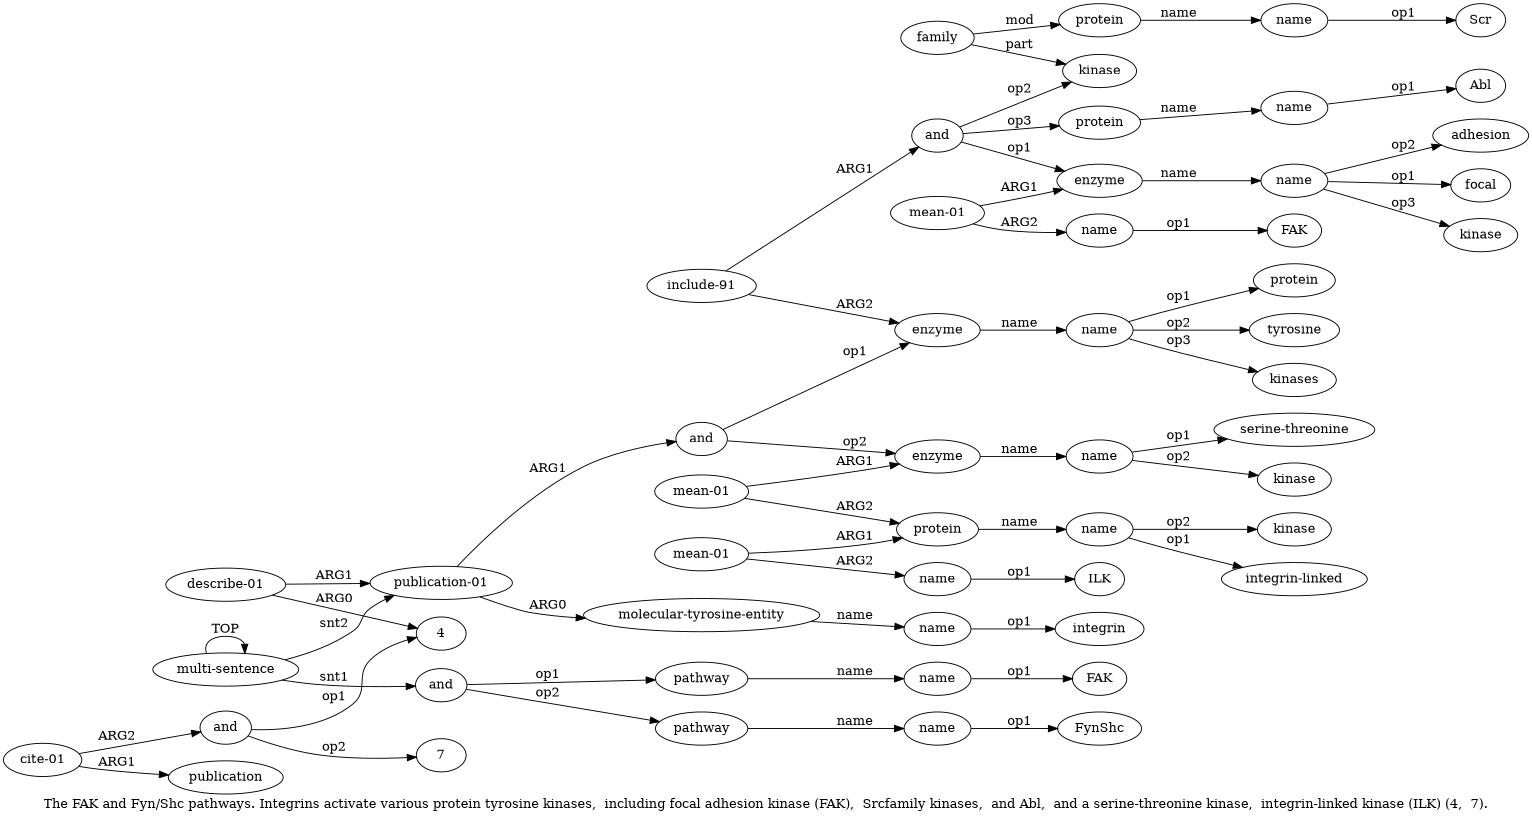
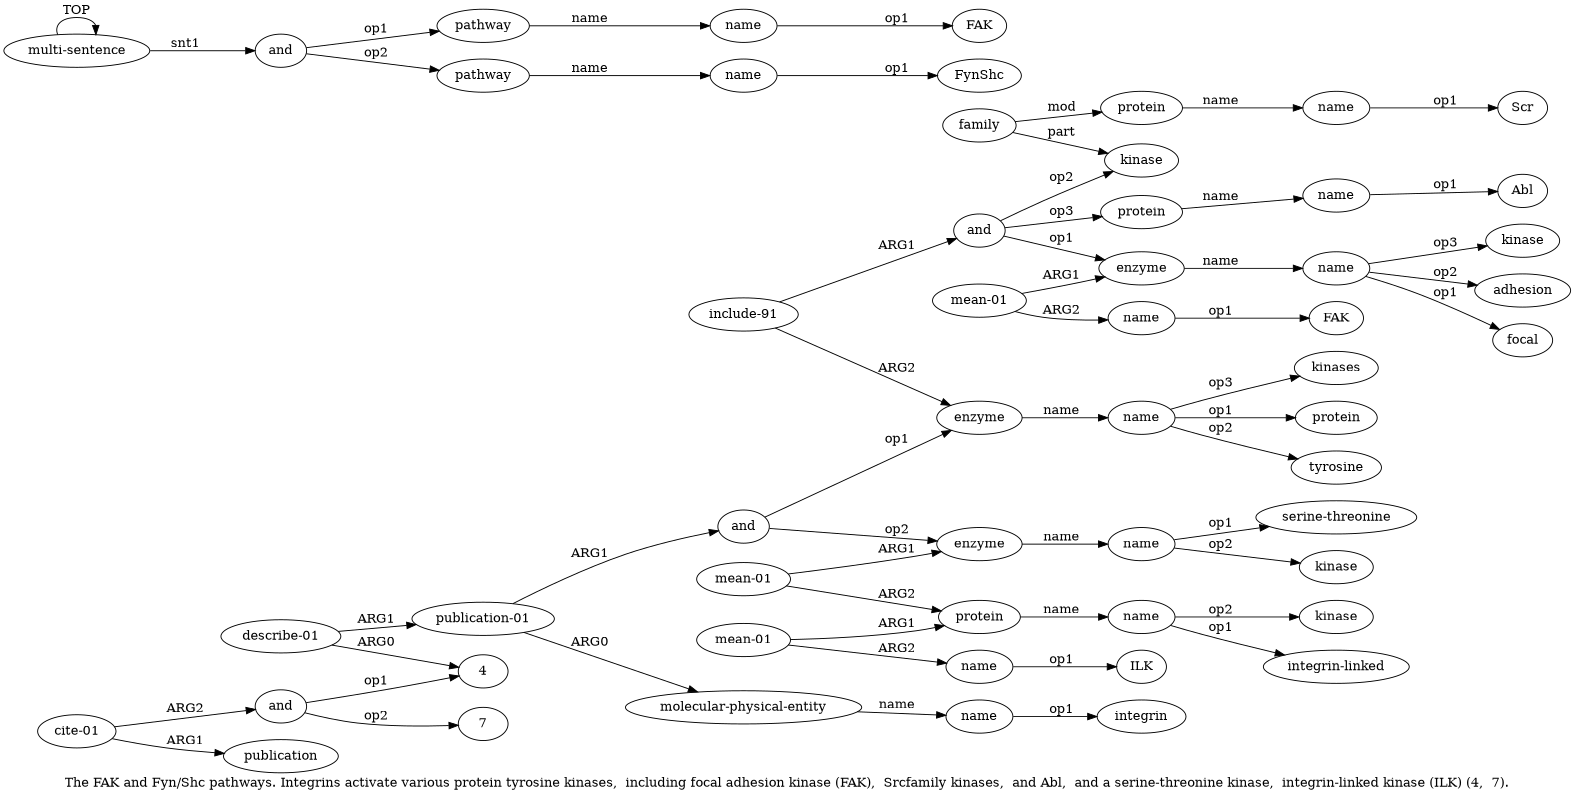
  digraph {
    label="The FAK and Fyn/Shc pathways. Integrins activate various protein tyrosine kinases,  including focal adhesion kinase (FAK),  Srcfamily kinases,  and Abl,  and a serine-threonine kinase,  integrin-linked kinase (ILK) (4,  7)."
    rankdir=LR
    node [color=black gold_ind=-1 gold_label=name test_ind=-1 test_label=name]
    edge [color=black gold_label=op1 test_label=op1]
    n1 [gold_ind=20 gold_label=protein label=protein test_ind=20 test_label=protein]
    n2 [gold_ind=21 label=name test_ind=21]
    n3 [gold_label=Scr label=Scr test_label=Scr]
    n4 [gold_ind=22 gold_label=protein label=protein test_ind=22 test_label=protein]
    n5 [gold_ind=23 label=name test_ind=23]
    n6 [gold_label=Abl label=Abl test_label=Abl]
    n7 [gold_ind=25 gold_label=enzyme label=enzyme test_ind=25 test_label=enzyme]
    n8 [gold_ind=26 label=name test_ind=26]
    n9 [gold_label="serine-threonine" label="serine-threonine" test_label="serine-threonine"]
    n10 [gold_label=kinase label=kinase test_label=kinase]
    n11 [gold_ind=27 gold_label="mean-01" label="mean-01" test_ind=27 test_label="mean-01"]
    n12 [gold_ind=28 gold_label=protein label=protein test_ind=28 test_label=protein]
    n13 [gold_ind=29 label=name test_ind=29]
    n14 [gold_label=kinase label=kinase test_label=kinase]
    n15 [gold_label="integrin-linked" label="integrin-linked" test_label="integrin-linked"]
    n16 [gold_ind=31 label=name test_ind=31]
    n17 [gold_label=ILK label=ILK test_label=ILK]
    n18 [gold_ind=30 gold_label="mean-01" label="mean-01" test_ind=30 test_label="mean-01"]
    n19 [gold_ind=33 gold_label=publication label=publication test_ind=33 test_label=publication]
    n20 [gold_label=FAK label=FAK test_label=FAK]
    n21 [gold_ind=35 gold_label=and label=and test_ind=35 test_label=and]
    n22 [gold_label=4 label=4 test_label=4]
    n23 [gold_label=7 label=7 test_label=7]
    n24 [gold_label=kinases label=kinases test_label=kinases]
    n25 [gold_label=FAK label=FAK test_label=FAK]
    n26 [gold_ind=34 gold_label="cite-01" label="cite-01" test_ind=34 test_label="cite-01"]
    n27 [gold_label=kinase label=kinase test_label=kinase]
    n28 [gold_ind=32 gold_label="describe-01" label="describe-01" test_ind=32 test_label="describe-01"]
    n29 [gold_ind=6 gold_label="activate-01" label="publication-01" test_ind=6 test_label="activate-01"]
-   n30 [gold_ind=7 gold_label="molecular-physical-entity" label="molecular-tyrosine-entity" test_ind=7 test_label="molecular-physical-entity"]
+   n30 [gold_ind=7 gold_label="molecular-physical-entity" label="molecular-physical-entity" test_ind=7 test_label="molecular-physical-entity"]
    n31 [gold_ind=9 gold_label=and label=and test_ind=9 test_label=and]
    n32 [gold_ind=8 label=name test_ind=8]
    n33 [gold_ind=10 gold_label=enzyme label=enzyme test_ind=10 test_label=enzyme]
    n34 [gold_ind=15 label=name test_ind=15]
    n35 [gold_label=adhesion label=adhesion test_label=adhesion]
    n36 [gold_label=focal label=focal test_label=focal]
    n37 [gold_ind=14 gold_label=enzyme label=enzyme test_ind=14 test_label=enzyme]
    n38 [gold_ind=17 label=name test_ind=17]
    n39 [gold_ind=16 gold_label="mean-01" label="mean-01" test_ind=16 test_label="mean-01"]
    n40 [gold_ind=11 label=name test_ind=11]
    n41 [gold_label=protein label=protein test_label=protein]
    n42 [gold_label=tyrosine label=tyrosine test_label=tyrosine]
    n43 [gold_ind=13 gold_label=and label=and test_ind=13 test_label=and]
    n44 [gold_ind=18 gold_label=kinase label=kinase test_ind=18 test_label=kinase]
    n45 [gold_ind=12 gold_label="include-91" label="include-91" test_ind=12 test_label="include-91"]
    n46 [gold_ind=19 gold_label=family label=family test_ind=19 test_label=family]
    n47 [gold_ind=1 gold_label=and label=and test_ind=1 test_label=and]
    n48 [gold_ind=2 gold_label=pathway label=pathway test_ind=2 test_label=pathway]
    n49 [gold_ind=4 gold_label=pathway label=pathway test_ind=4 test_label=pathway]
    n50 [gold_ind=3 label=name test_ind=3]
    n51 [gold_ind=5 label=name test_ind=5]
    n52 [gold_label=FynShc label=FynShc test_label=FynShc]
    n53 [gold_ind=0 gold_label="multi-sentence" label="multi-sentence" test_ind=0 test_label="multi-sentence"]
    n54 [gold_label=integrin label=integrin test_label=integrin]
    n1 -> n2 [gold_label=name label=name test_label=name]
    n2 -> n3 [label=op1]
    n4 -> n5 [gold_label=name label=name test_label=name]
    n5 -> n6 [label=op1]
    n7 -> n8 [gold_label=name label=name test_label=name]
    n8 -> n9 [label=op1]
    n8 -> n10 [gold_label=op2 label=op2 test_label=op2]
    n11 -> n7 [gold_label=ARG1 label=ARG1 test_label=ARG1]
    n11 -> n12 [gold_label=ARG2 label=ARG2 test_label=ARG2]
    n12 -> n13 [gold_label=name label=name test_label=name]
    n13 -> n14 [gold_label=op2 label=op2 test_label=op2]
    n13 -> n15 [label=op1]
    n16 -> n17 [label=op1]
    n18 -> n12 [gold_label=ARG1 label=ARG1 test_label=ARG1]
    n18 -> n16 [gold_label=ARG2 label=ARG2 test_label=ARG2]
    n21 -> n22 [label=op1]
    n21 -> n23 [gold_label=op2 label=op2 test_label=op2]
    n26 -> n19 [gold_label=ARG1 label=ARG1 test_label=ARG1]
    n26 -> n21 [gold_label=ARG2 label=ARG2 test_label=ARG2]
    n28 -> n22 [gold_label=ARG0 label=ARG0 test_label=ARG0]
    n28 -> n29 [gold_label=ARG1 label=ARG1 test_label=ARG1]
    n29 -> n30 [gold_label=ARG0 label=ARG0 test_label=ARG0]
    n29 -> n31 [gold_label=ARG1 label=ARG1 test_label=ARG1]
    n30 -> n32 [gold_label=name label=name test_label=name]
    n31 -> n7 [gold_label=op2 label=op2 test_label=op2]
    n31 -> n33 [label=op1]
    n32 -> n54 [label=op1]
    n33 -> n40 [gold_label=name label=name test_label=name]
    n34 -> n27 [gold_label=op3 label=op3 test_label=op3]
    n34 -> n35 [gold_label=op2 label=op2 test_label=op2]
    n34 -> n36 [label=op1]
    n37 -> n34 [gold_label=name label=name test_label=name]
    n38 -> n25 [label=op1]
    n39 -> n37 [gold_label=ARG1 label=ARG1 test_label=ARG1]
    n39 -> n38 [gold_label=ARG2 label=ARG2 test_label=ARG2]
    n40 -> n24 [gold_label=op3 label=op3 test_label=op3]
    n40 -> n41 [label=op1]
    n40 -> n42 [gold_label=op2 label=op2 test_label=op2]
    n43 -> n4 [gold_label=op3 label=op3 test_label=op3]
    n43 -> n37 [label=op1]
    n43 -> n44 [gold_label=op2 label=op2 test_label=op2]
    n45 -> n33 [gold_label=ARG2 label=ARG2 test_label=ARG2]
    n45 -> n43 [gold_label=ARG1 label=ARG1 test_label=ARG1]
    n46 -> n1 [gold_label=mod label=mod test_label=mod]
    n46 -> n44 [gold_label=part label=part test_label=part]
    n47 -> n48 [label=op1]
    n47 -> n49 [gold_label=op2 label=op2 test_label=op2]
    n48 -> n50 [gold_label=name label=name test_label=name]
    n49 -> n51 [gold_label=name label=name test_label=name]
    n50 -> n20 [label=op1]
    n51 -> n52 [label=op1]
-   n53 -> n29 [gold_label=snt2 label=snt2 test_label=snt2]
    n53 -> n47 [gold_label=snt1 label=snt1 test_label=snt1]
    n53 -> n53 [gold_label=TOP label=TOP test_label=TOP]
  }
